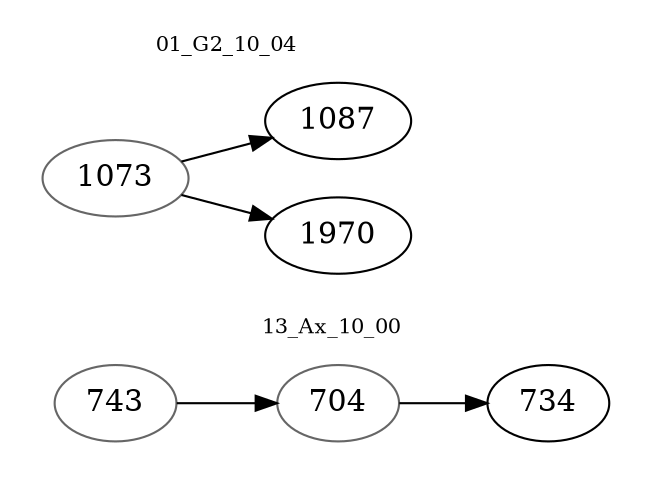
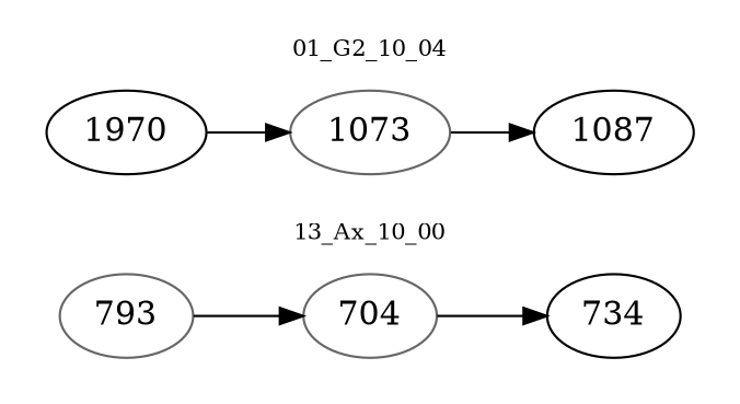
  digraph {
    rankdir=LR
    node [color=gray40]
    edge [color=black]
-   n1 [label=743]
+   n1 [label=793]
    n2 [label=704]
    n3 [color=black label=734]
    n4 [color=black label=1970]
    n5 [label=1073]
    n6 [color=black label=1087]
    subgraph cluster_1 {
      color=white
      fontsize=10
      label="13_Ax_10_00"
      n1
      n2
      n3
    }
    subgraph cluster_2 {
      color=white
      fontsize=10
      label="01_G2_10_04"
      n4
      n5
      n6
    }
    n1 -> n2
    n2 -> n3
-   n5 -> n4
+   n4 -> n5
    n5 -> n6
  }
